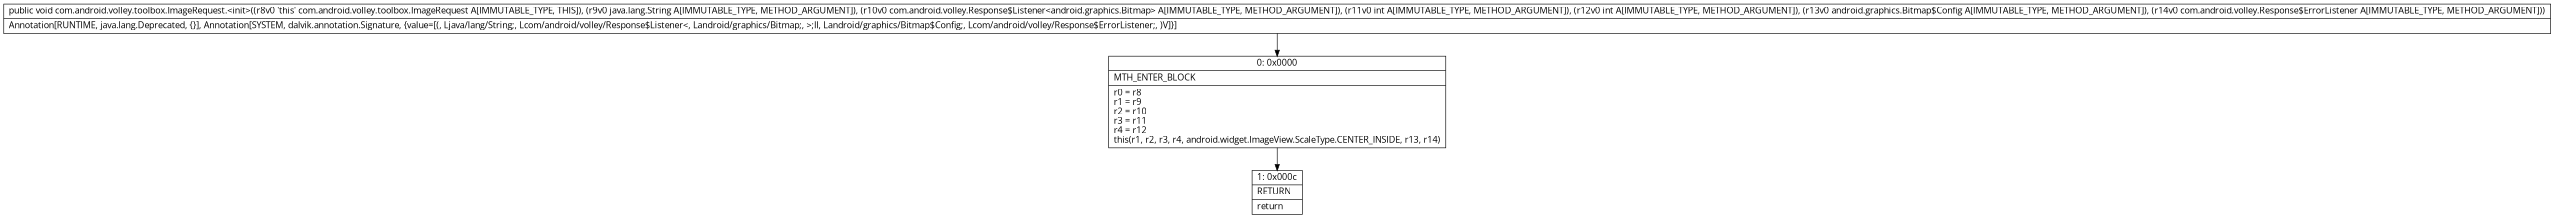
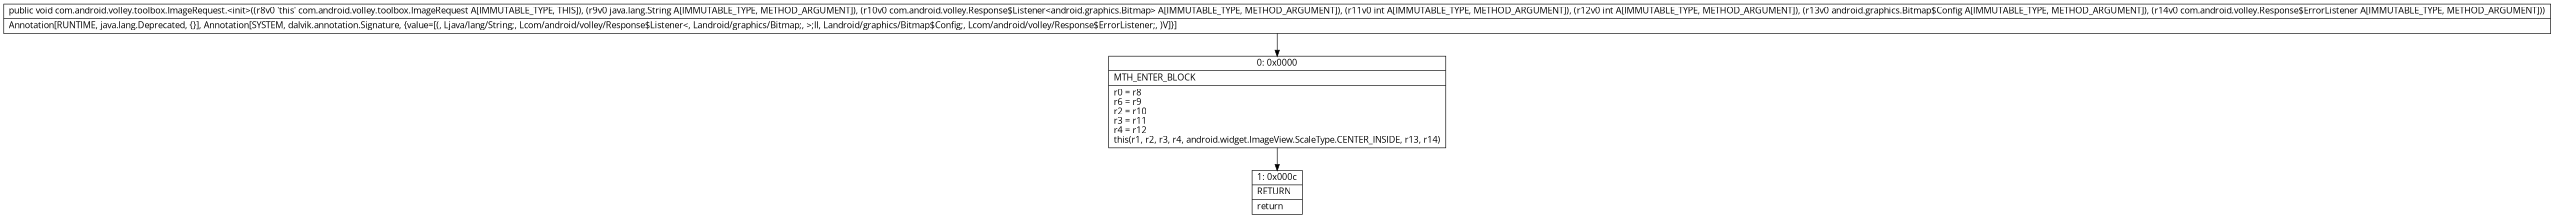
  digraph {
    fontname="Open Sans"
    node [shape=record fontname="Open Sans"]
    edge [fontname="Open Sans"]
-   n1 [label="{0\:\ 0x0000|MTH_ENTER_BLOCK\l|r0 = r8\lr1 = r9\lr2 = r10\lr3 = r11\lr4 = r12\lthis(r1, r2, r3, r4, android.widget.ImageView.ScaleType.CENTER_INSIDE, r13, r14)\l}"]
+   n1 [label="{0\:\ 0x0000|MTH_ENTER_BLOCK\l|r0 = r8\lr6 = r9\lr2 = r10\lr3 = r11\lr4 = r12\lthis(r1, r2, r3, r4, android.widget.ImageView.ScaleType.CENTER_INSIDE, r13, r14)\l}"]
    n2 [label="{1\:\ 0x000c|RETURN\l|return\l}"]
    n3 [label="{public void com.android.volley.toolbox.ImageRequest.\<init\>((r8v0 'this' com.android.volley.toolbox.ImageRequest A[IMMUTABLE_TYPE, THIS]), (r9v0 java.lang.String A[IMMUTABLE_TYPE, METHOD_ARGUMENT]), (r10v0 com.android.volley.Response$Listener\<android.graphics.Bitmap\> A[IMMUTABLE_TYPE, METHOD_ARGUMENT]), (r11v0 int A[IMMUTABLE_TYPE, METHOD_ARGUMENT]), (r12v0 int A[IMMUTABLE_TYPE, METHOD_ARGUMENT]), (r13v0 android.graphics.Bitmap$Config A[IMMUTABLE_TYPE, METHOD_ARGUMENT]), (r14v0 com.android.volley.Response$ErrorListener A[IMMUTABLE_TYPE, METHOD_ARGUMENT]))  | Annotation[RUNTIME, java.lang.Deprecated, \{\}], Annotation[SYSTEM, dalvik.annotation.Signature, \{value=[(, Ljava\/lang\/String;, Lcom\/android\/volley\/Response$Listener\<, Landroid\/graphics\/Bitmap;, \>;II, Landroid\/graphics\/Bitmap$Config;, Lcom\/android\/volley\/Response$ErrorListener;, )V]\}]\l}"]
    n1 -> n2
    n3 -> n1
  }
